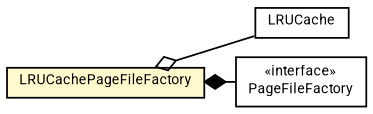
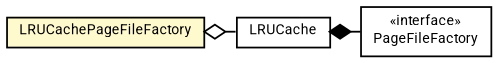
  digraph {
    nodesep=0.15
    rankdir=LR
    ranksep=0.25
    node [fontcolor=black fontname=Roboto fontsize=8 margin=0 shape=plaintext]
    edge [arrowhead=none color=black dir=back fontname=Roboto fontsize=7 labelfontname=Roboto labelfontsize=7]
    n1 [height=0 label=<<table title="de.lmu.ifi.dbs.elki.persistent.LRUCache" border="0" cellborder="1" cellspacing="0" cellpadding="2" href="LRUCache.html" target="_parent"> 		<tr><td><table border="0" cellspacing="0" cellpadding="1"> 		<tr><td align="center" balign="center"> <font face="Roboto">LRUCache</font> </td></tr> 		</table></td></tr> 		</table>> width=0]
    n2 [height=0 label=<<table title="de.lmu.ifi.dbs.elki.persistent.LRUCachePageFileFactory" border="0" cellborder="1" cellspacing="0" cellpadding="2" bgcolor="lemonChiffon" href="LRUCachePageFileFactory.html" target="_parent"> 		<tr><td><table border="0" cellspacing="0" cellpadding="1"> 		<tr><td align="center" balign="center"> <font face="Roboto">LRUCachePageFileFactory</font> </td></tr> 		</table></td></tr> 		</table>> width=0]
    n3 [height=0 label=<<table title="de.lmu.ifi.dbs.elki.persistent.PageFileFactory" border="0" cellborder="1" cellspacing="0" cellpadding="2" href="PageFileFactory.html" target="_parent"> 		<tr><td><table border="0" cellspacing="0" cellpadding="1"> 		<tr><td align="center" balign="center"> &#171;interface&#187; </td></tr> 		<tr><td align="center" balign="center"> <font face="Roboto">PageFileFactory</font> </td></tr> 		</table></td></tr> 		</table>> width=0]
    n2 -> n1 [arrowtail=ediamond weight=4]
-   n2 -> n3 [arrowtail=diamond weight=6]
+   n1 -> n3 [arrowtail=diamond weight=6]
  }
